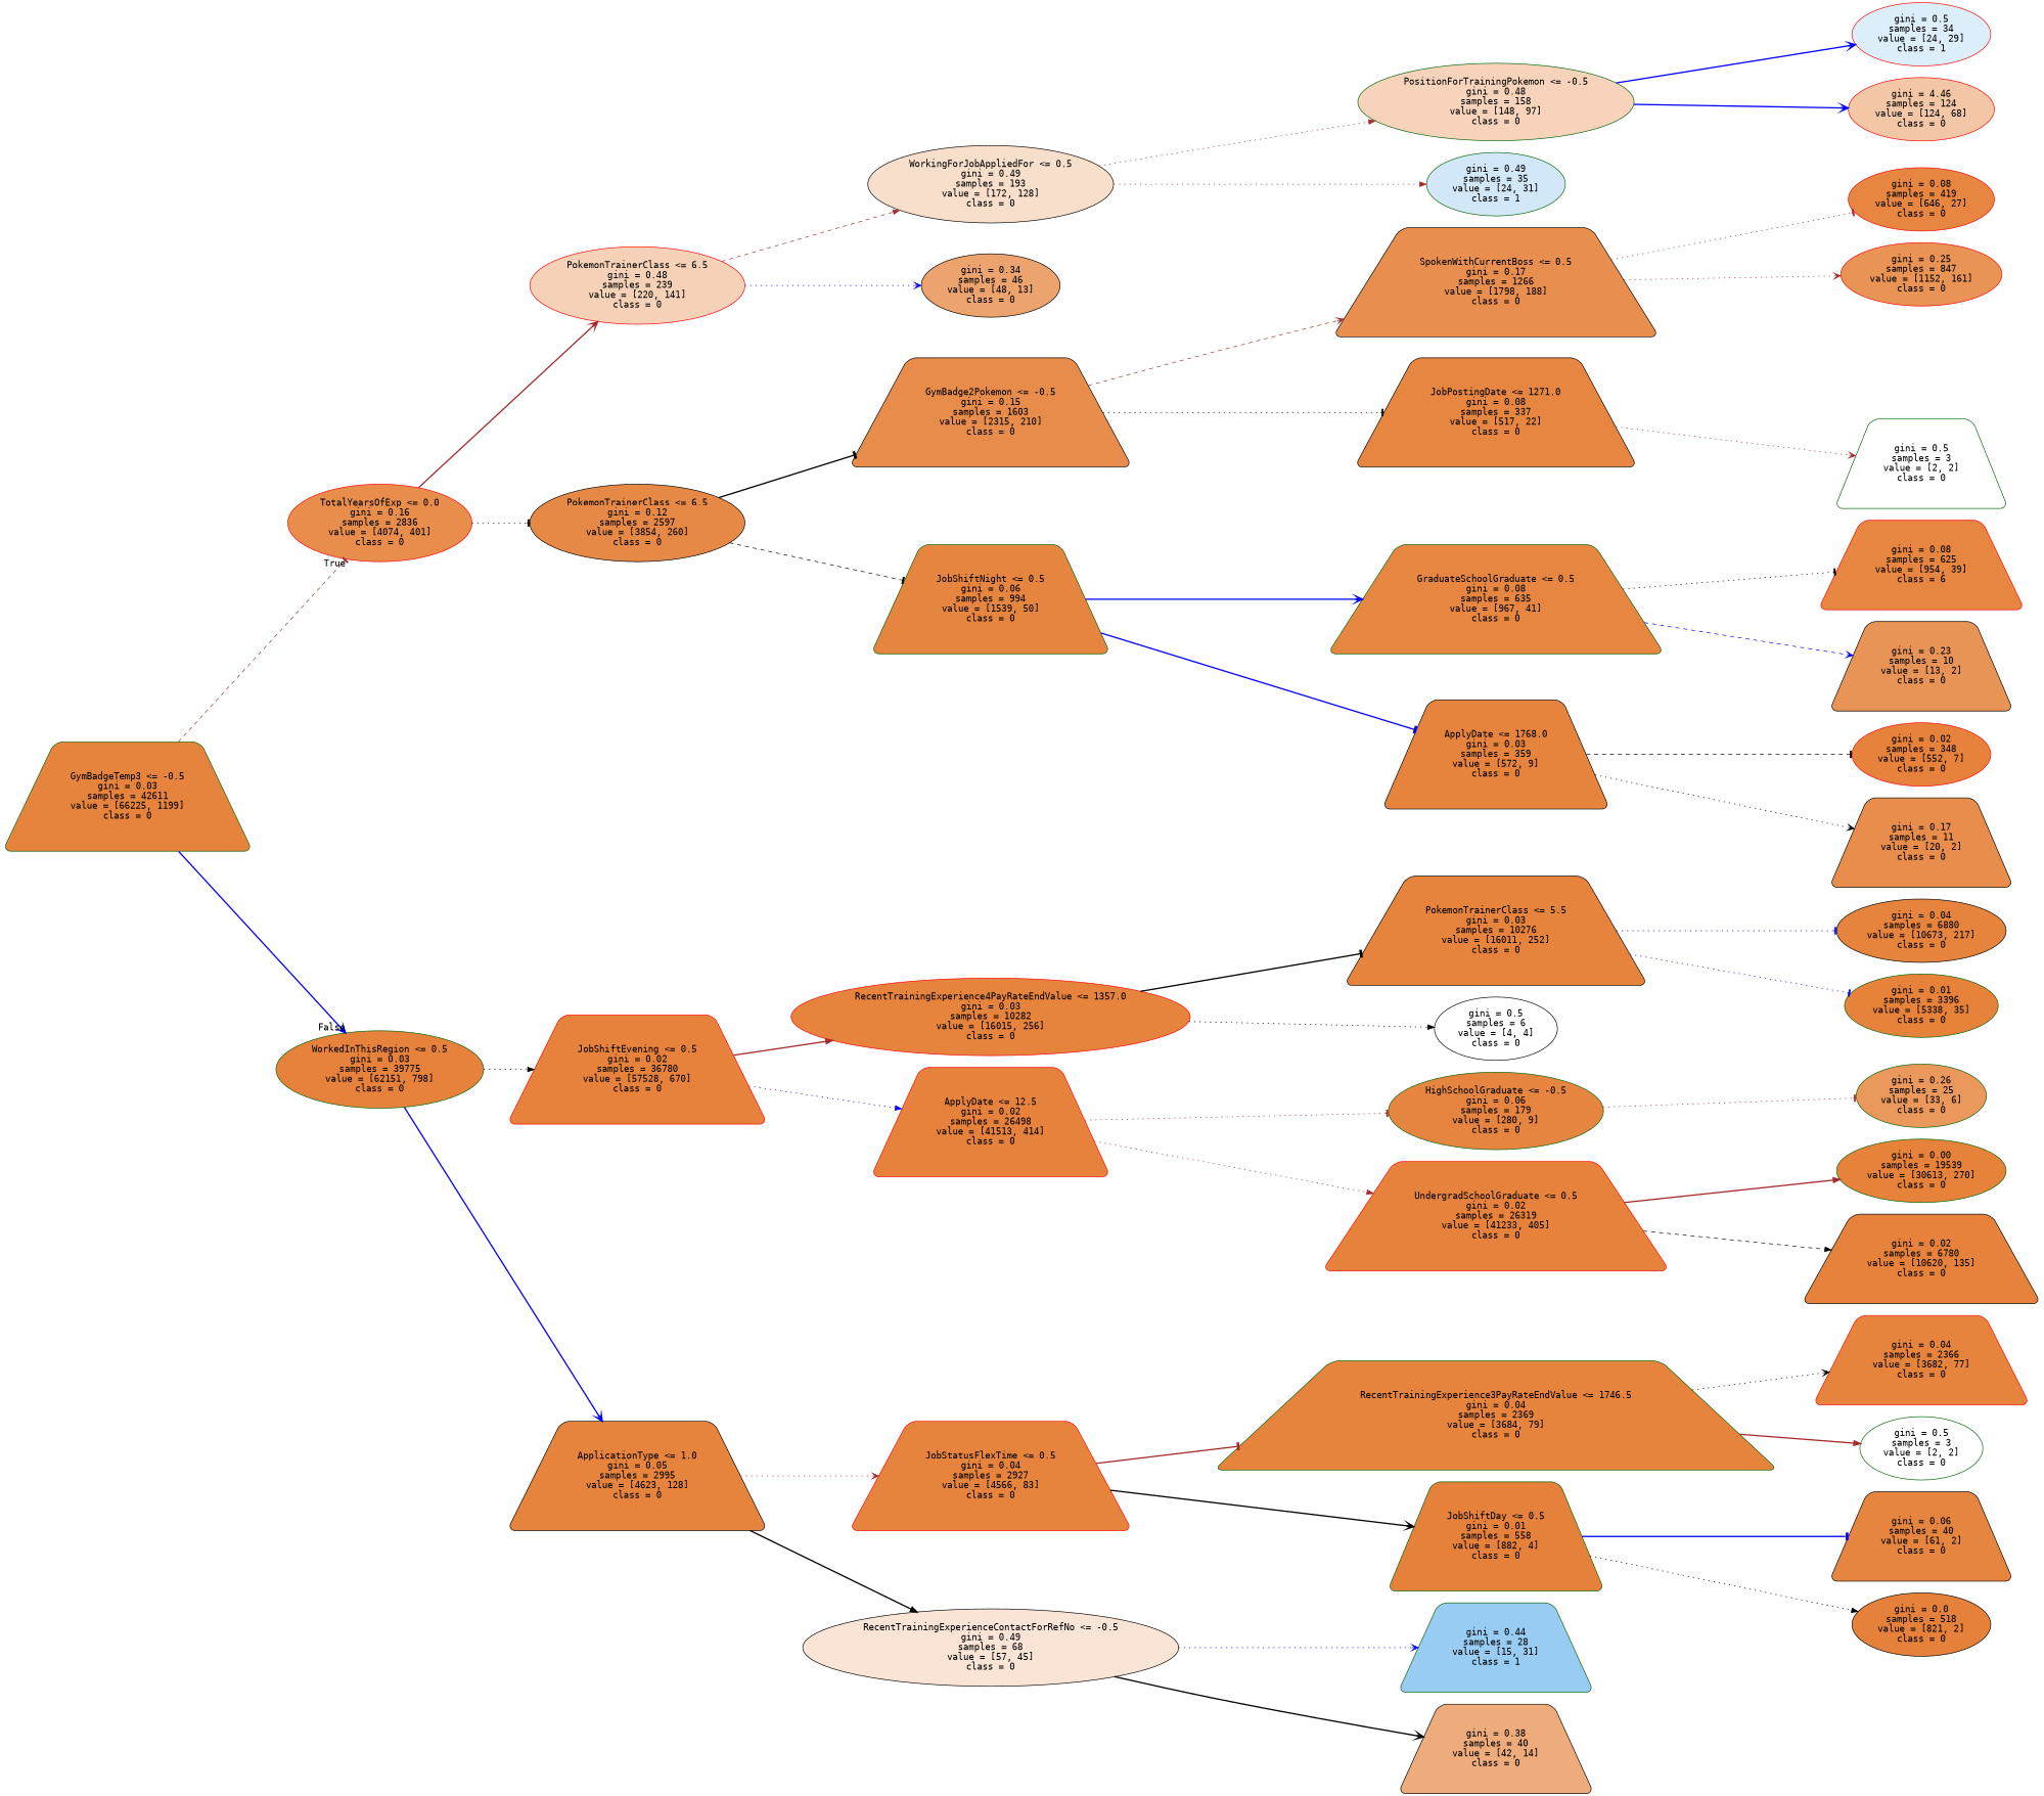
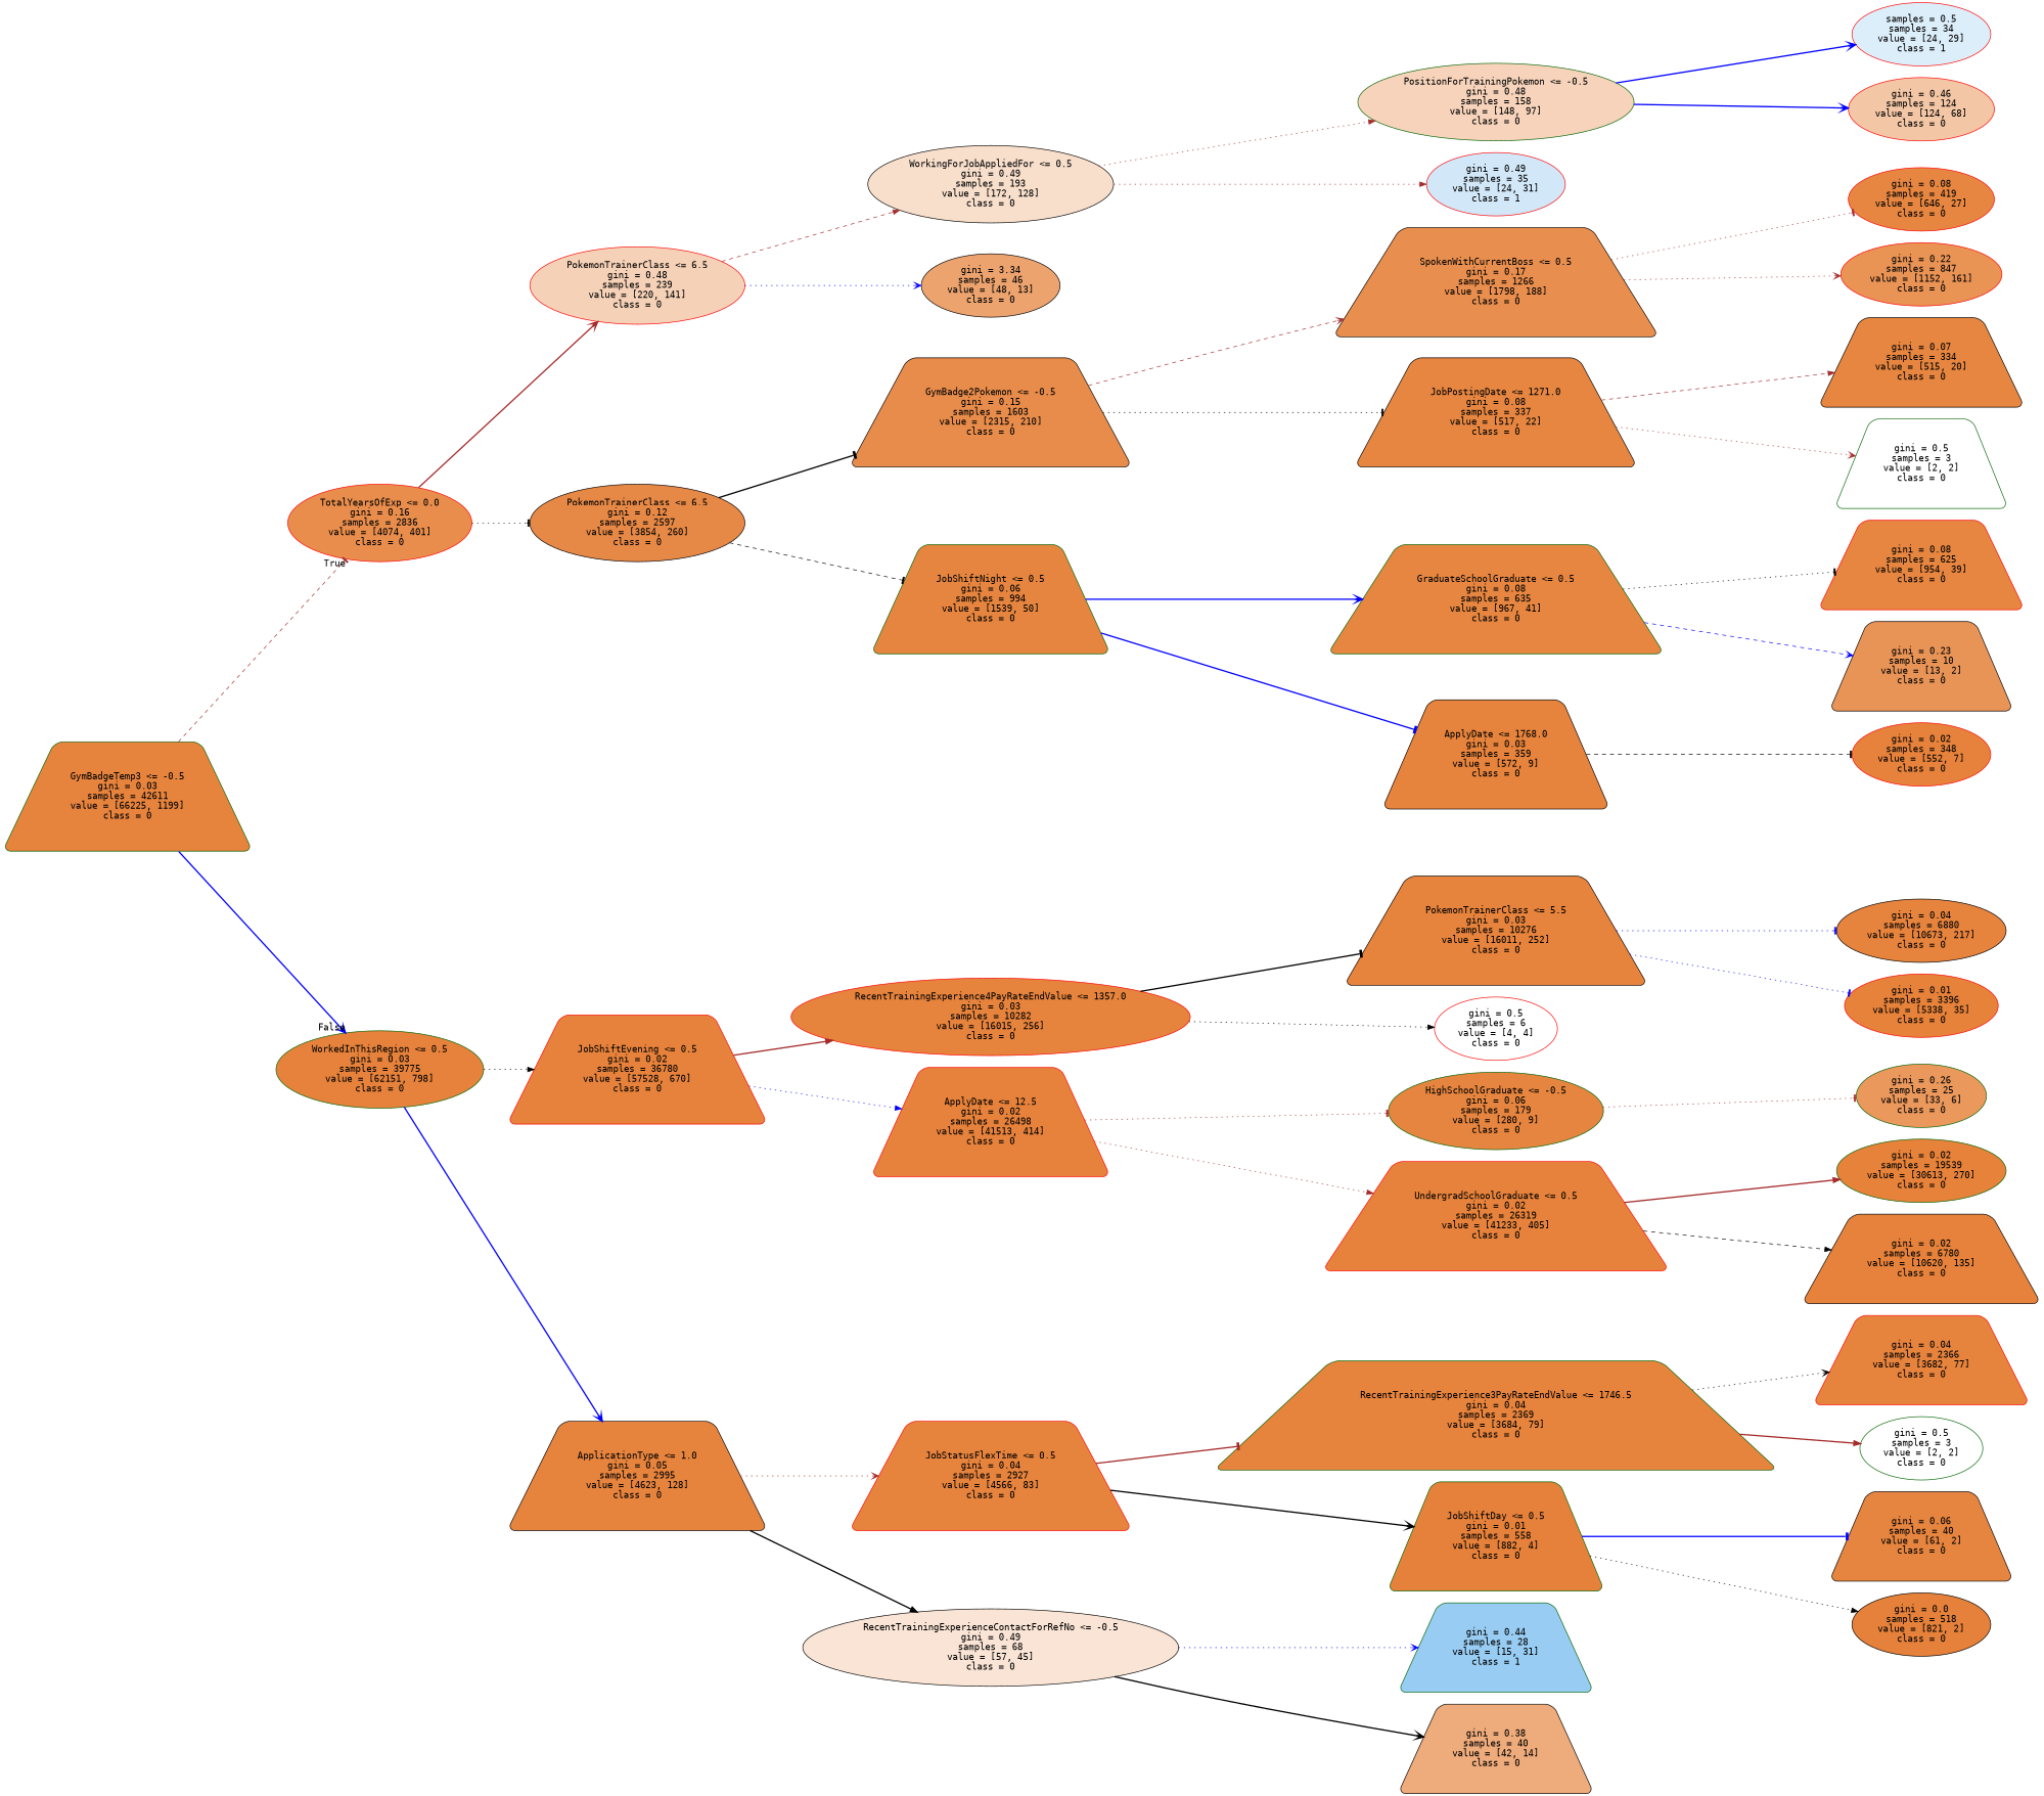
  digraph {
    fontname="DejaVu Sans Mono"
    rankdir=LR
    node [color=black fillcolor="#e58139fc" fontname="DejaVu Sans Mono" shape=trapezium style="filled, rounded"]
    edge [arrowhead=vee color=brown fontname="DejaVu Sans Mono" style=dotted]
    n1 [color=darkgreen fillcolor="#e58139fa" label="GymBadgeTemp3 <= -0.5\ngini = 0.03\nsamples = 42611\nvalue = [66225, 1199]\nclass = 0"]
    n2 [color=red fillcolor="#e58139e6" label="TotalYearsOfExp <= 0.0\ngini = 0.16\nsamples = 2836\nvalue = [4074, 401]\nclass = 0" shape=ellipse]
    n3 [color=darkgreen label="WorkedInThisRegion <= 0.5\ngini = 0.03\nsamples = 39775\nvalue = [62151, 798]\nclass = 0" shape=ellipse]
    n4 [color=red fillcolor="#e581395c" label="PokemonTrainerClass <= 6.5\ngini = 0.48\nsamples = 239\nvalue = [220, 141]\nclass = 0" shape=ellipse]
    n5 [fillcolor="#e58139ee" label="PokemonTrainerClass <= 6.5\ngini = 0.12\nsamples = 2597\nvalue = [3854, 260]\nclass = 0" shape=ellipse]
    n6 [color=red label="JobShiftEvening <= 0.5\ngini = 0.02\nsamples = 36780\nvalue = [57528, 670]\nclass = 0"]
    n7 [fillcolor="#e58139f8" label="ApplicationType <= 1.0\ngini = 0.05\nsamples = 2995\nvalue = [4623, 128]\nclass = 0"]
    n8 [fillcolor="#e5813941" label="WorkingForJobAppliedFor <= 0.5\ngini = 0.49\nsamples = 193\nvalue = [172, 128]\nclass = 0" shape=ellipse]
-   n9 [fillcolor="#e58139ba" label="gini = 0.34\nsamples = 46\nvalue = [48, 13]\nclass = 0" shape=ellipse]
+   n9 [fillcolor="#e58139ba" label="gini = 3.34\nsamples = 46\nvalue = [48, 13]\nclass = 0" shape=ellipse]
    n10 [fillcolor="#e58139e8" label="GymBadge2Pokemon <= -0.5\ngini = 0.15\nsamples = 1603\nvalue = [2315, 210]\nclass = 0"]
    n11 [color=darkgreen fillcolor="#e58139f7" label="JobShiftNight <= 0.5\ngini = 0.06\nsamples = 994\nvalue = [1539, 50]\nclass = 0"]
    n12 [color=darkgreen fillcolor="#e5813958" label="PositionForTrainingPokemon <= -0.5\ngini = 0.48\nsamples = 158\nvalue = [148, 97]\nclass = 0" shape=ellipse]
-   n13 [color=darkgreen fillcolor="#399de53a" label="gini = 0.49\nsamples = 35\nvalue = [24, 31]\nclass = 1" shape=ellipse]
-   n14 [color=red fillcolor="#399de52c" label="gini = 0.5\nsamples = 34\nvalue = [24, 29]\nclass = 1" shape=ellipse]
-   n15 [color=red fillcolor="#e5813973" label="gini = 4.46\nsamples = 124\nvalue = [124, 68]\nclass = 0" shape=ellipse]
+   n13 [color=red fillcolor="#399de53a" label="gini = 0.49\nsamples = 35\nvalue = [24, 31]\nclass = 1" shape=ellipse]
+   n14 [color=red fillcolor="#399de52c" label="samples = 0.5\nsamples = 34\nvalue = [24, 29]\nclass = 1" shape=ellipse]
+   n15 [color=red fillcolor="#e5813973" label="gini = 0.46\nsamples = 124\nvalue = [124, 68]\nclass = 0" shape=ellipse]
    n16 [fillcolor="#e58139e4" label="SpokenWithCurrentBoss <= 0.5\ngini = 0.17\nsamples = 1266\nvalue = [1798, 188]\nclass = 0"]
    n17 [fillcolor="#e58139f4" label="JobPostingDate <= 1271.0\ngini = 0.08\nsamples = 337\nvalue = [517, 22]\nclass = 0"]
    n18 [color=darkgreen fillcolor="#e58139f4" label="GraduateSchoolGraduate <= 0.5\ngini = 0.08\nsamples = 635\nvalue = [967, 41]\nclass = 0"]
    n19 [fillcolor="#e58139fb" label="ApplyDate <= 1768.0\ngini = 0.03\nsamples = 359\nvalue = [572, 9]\nclass = 0"]
    n20 [color=red fillcolor="#e58139f4" label="gini = 0.08\nsamples = 419\nvalue = [646, 27]\nclass = 0" shape=ellipse]
-   n21 [color=red fillcolor="#e58139db" label="gini = 0.25\nsamples = 847\nvalue = [1152, 161]\nclass = 0" shape=ellipse]
+   n21 [color=red fillcolor="#e58139db" label="gini = 0.22\nsamples = 847\nvalue = [1152, 161]\nclass = 0" shape=ellipse]
+   n22 [fillcolor="#e58139f5" label="gini = 0.07\nsamples = 334\nvalue = [515, 20]\nclass = 0"]
    n23 [color=darkgreen fillcolor="#e5813900" label="gini = 0.5\nsamples = 3\nvalue = [2, 2]\nclass = 0"]
-   n24 [color=red fillcolor="#e58139f5" label="gini = 0.08\nsamples = 625\nvalue = [954, 39]\nclass = 6"]
+   n24 [color=red fillcolor="#e58139f5" label="gini = 0.08\nsamples = 625\nvalue = [954, 39]\nclass = 0"]
    n25 [fillcolor="#e58139d8" label="gini = 0.23\nsamples = 10\nvalue = [13, 2]\nclass = 0"]
    n26 [color=red label="gini = 0.02\nsamples = 348\nvalue = [552, 7]\nclass = 0" shape=ellipse]
-   n27 [fillcolor="#e58139e6" label="gini = 0.17\nsamples = 11\nvalue = [20, 2]\nclass = 0"]
    n28 [color=red fillcolor="#e58139fb" label="RecentTrainingExperience4PayRateEndValue <= 1357.0\ngini = 0.03\nsamples = 10282\nvalue = [16015, 256]\nclass = 0" shape=ellipse]
    n29 [color=red label="ApplyDate <= 12.5\ngini = 0.02\nsamples = 26498\nvalue = [41513, 414]\nclass = 0"]
    n30 [color=red fillcolor="#e58139fa" label="JobStatusFlexTime <= 0.5\ngini = 0.04\nsamples = 2927\nvalue = [4566, 83]\nclass = 0"]
    n31 [fillcolor="#e5813936" label="RecentTrainingExperienceContactForRefNo <= -0.5\ngini = 0.49\nsamples = 68\nvalue = [57, 45]\nclass = 0" shape=ellipse]
    n32 [fillcolor="#e58139fb" label="PokemonTrainerClass <= 5.5\ngini = 0.03\nsamples = 10276\nvalue = [16011, 252]\nclass = 0"]
-   n33 [fillcolor="#e5813900" label="gini = 0.5\nsamples = 6\nvalue = [4, 4]\nclass = 0" shape=ellipse]
+   n33 [color=red fillcolor="#e5813900" label="gini = 0.5\nsamples = 6\nvalue = [4, 4]\nclass = 0" shape=ellipse]
    n34 [color=darkgreen fillcolor="#e58139f7" label="HighSchoolGraduate <= -0.5\ngini = 0.06\nsamples = 179\nvalue = [280, 9]\nclass = 0" shape=ellipse]
    n35 [color=red label="UndergradSchoolGraduate <= 0.5\ngini = 0.02\nsamples = 26319\nvalue = [41233, 405]\nclass = 0"]
    n36 [fillcolor="#e58139fa" label="gini = 0.04\nsamples = 6880\nvalue = [10673, 217]\nclass = 0" shape=ellipse]
-   n37 [color=darkgreen fillcolor="#e58139fd" label="gini = 0.01\nsamples = 3396\nvalue = [5338, 35]\nclass = 0" shape=ellipse]
+   n37 [color=red fillcolor="#e58139fd" label="gini = 0.01\nsamples = 3396\nvalue = [5338, 35]\nclass = 0" shape=ellipse]
    n38 [color=darkgreen fillcolor="#e58139d1" label="gini = 0.26\nsamples = 25\nvalue = [33, 6]\nclass = 0" shape=ellipse]
-   n39 [color=darkgreen fillcolor="#e58139fd" label="gini = 0.00\nsamples = 19539\nvalue = [30613, 270]\nclass = 0" shape=ellipse]
+   n39 [color=darkgreen fillcolor="#e58139fd" label="gini = 0.02\nsamples = 19539\nvalue = [30613, 270]\nclass = 0" shape=ellipse]
    n40 [label="gini = 0.02\nsamples = 6780\nvalue = [10620, 135]\nclass = 0"]
    n41 [color=darkgreen fillcolor="#e58139fa" label="RecentTrainingExperience3PayRateEndValue <= 1746.5\ngini = 0.04\nsamples = 2369\nvalue = [3684, 79]\nclass = 0"]
    n42 [color=darkgreen fillcolor="#e58139fe" label="JobShiftDay <= 0.5\ngini = 0.01\nsamples = 558\nvalue = [882, 4]\nclass = 0"]
    n43 [color=darkgreen fillcolor="#399de584" label="gini = 0.44\nsamples = 28\nvalue = [15, 31]\nclass = 1"]
    n44 [fillcolor="#e58139aa" label="gini = 0.38\nsamples = 40\nvalue = [42, 14]\nclass = 0"]
    n45 [color=red fillcolor="#e58139fa" label="gini = 0.04\nsamples = 2366\nvalue = [3682, 77]\nclass = 0"]
    n46 [color=darkgreen fillcolor="#e5813900" label="gini = 0.5\nsamples = 3\nvalue = [2, 2]\nclass = 0" shape=ellipse]
    n47 [fillcolor="#e58139f7" label="gini = 0.06\nsamples = 40\nvalue = [61, 2]\nclass = 0"]
    n48 [fillcolor="#e58139fe" label="gini = 0.0\nsamples = 518\nvalue = [821, 2]\nclass = 0" shape=ellipse]
    n1 -> n2 [arrowhead=tee headlabel=True labelangle=45 labeldistance=2.5 style=dashed]
    n1 -> n3 [color=blue headlabel=False labelangle=-45 labeldistance=2.5 style=bold]
    n2 -> n4 [style=bold]
    n2 -> n5 [arrowhead=tee color=black]
    n3 -> n6 [arrowhead=normal color=black]
    n3 -> n7 [color=blue style=bold]
    n4 -> n8 [arrowhead=normal style=dashed]
    n4 -> n9 [color=blue]
    n5 -> n10 [arrowhead=tee color=black style=bold]
    n5 -> n11 [arrowhead=tee color=black style=dashed]
    n6 -> n28 [arrowhead=normal style=bold]
    n6 -> n29 [arrowhead=normal color=blue]
    n7 -> n30
    n7 -> n31 [arrowhead=normal color=black style=bold]
    n8 -> n12 [arrowhead=normal]
    n8 -> n13 [arrowhead=normal]
    n10 -> n16 [style=dashed]
    n10 -> n17 [arrowhead=tee color=black]
    n11 -> n18 [color=blue style=bold]
    n11 -> n19 [arrowhead=tee color=blue style=bold]
    n12 -> n14 [color=blue style=bold]
    n12 -> n15 [color=blue style=bold]
    n16 -> n20 [arrowhead=tee]
    n16 -> n21
+   n17 -> n22 [arrowhead=normal style=dashed]
    n17 -> n23
    n18 -> n24 [arrowhead=tee color=black]
    n18 -> n25 [color=blue style=dashed]
    n19 -> n26 [arrowhead=tee color=black style=dashed]
-   n19 -> n27 [color=black]
    n28 -> n32 [arrowhead=tee color=black style=bold]
    n28 -> n33 [arrowhead=normal color=black]
    n29 -> n34 [arrowhead=tee]
    n29 -> n35 [arrowhead=normal]
    n30 -> n41 [arrowhead=tee style=bold]
    n30 -> n42 [color=black style=bold]
    n31 -> n43 [color=blue]
    n31 -> n44 [color=black style=bold]
    n32 -> n36 [arrowhead=tee color=blue]
    n32 -> n37 [arrowhead=tee color=blue]
    n34 -> n38 [arrowhead=tee]
    n35 -> n39 [arrowhead=normal style=bold]
    n35 -> n40 [arrowhead=normal color=black style=dashed]
    n41 -> n45 [color=black]
    n41 -> n46 [arrowhead=normal style=bold]
    n42 -> n47 [arrowhead=tee color=blue style=bold]
    n42 -> n48 [arrowhead=normal color=black]
  }
